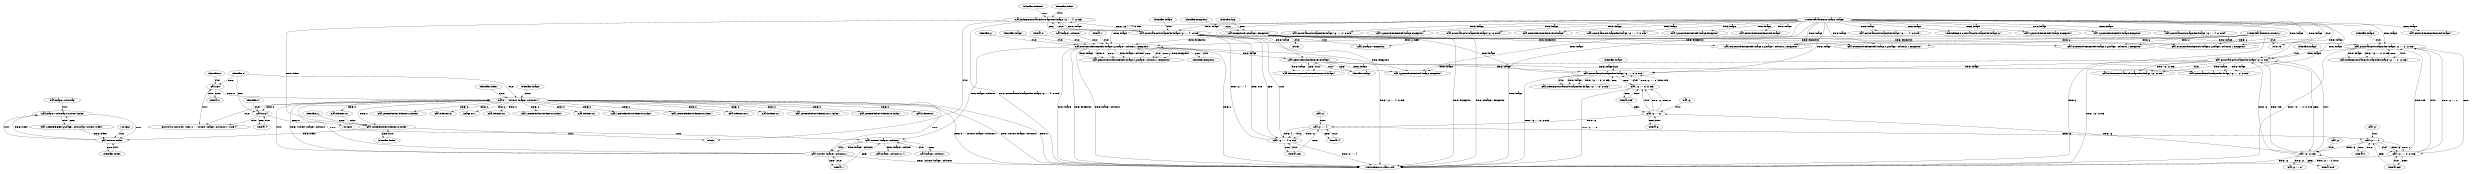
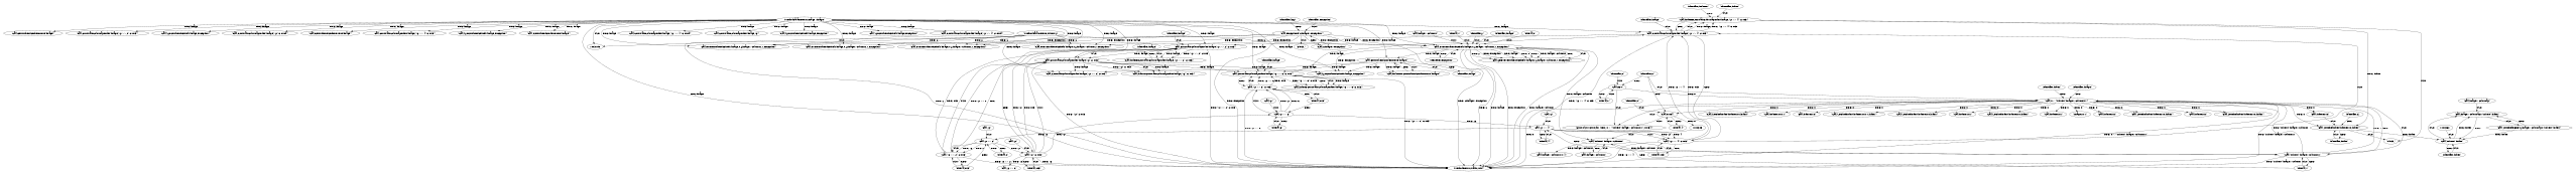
  digraph {
    n1 [label="(Call,image->colormap+(ssize_t) index)"]
    n2 [label="(Call,(ssize_t) index)"]
    n3 [label="(Call,SetPixelRGBO(q,image->colormap+(ssize_t) index))"]
    n4 [label="(Identifier,index)"]
    n5 [label="(Call,SetPixelIndex(indexes+x,index))"]
    n6 [label="(Identifier,index)"]
    n7 [label="(Block,)"]
    n8 [label="(Call,x < ((ssize_t) image->columns-1))"]
    n9 [label="(Call,x+=4)"]
    n10 [label="(Call,(ssize_t) image->columns-1)"]
    n11 [label="(Call,SetPixelIndex(indexes+x,index))"]
    n12 [label="(ControlStructure,for (x=0; x < ((ssize_t) image->columns-1); x+=4))"]
    n13 [label="(Call,indexes+x)"]
    n14 [label="(Image,x+1)"]
    n15 [label="(Call,indexes+x)"]
    n16 [label="(Call,SetPixelIndex(indexes+x,index))"]
    n17 [label="(Call,indexes+x)"]
    n18 [label="(Call,SetPixelIndex(indexes+x,index))"]
    n19 [label="(MethodReturn,static void)"]
    n20 [label="(Call,SetPixelIndex(indexes+x,index))"]
    n21 [label="(Call,indexes+x)"]
    n22 [label="(Call,indexes+x+1)"]
    n23 [label="(Call,indexes+x)"]
    n24 [label="(Call,SetPixelIndex(indexes+x+1,index))"]
    n25 [label="(Call,SetPixelIndex(indexes+x,index))"]
    n26 [label="(Call,indexes+x)"]
    n27 [label="(Literal,4)"]
    1000303
    n29 [label="(Literal,1)"]
    n30 [label="(Call,x=0)"]
    n31 [label="(Literal,0)"]
    n32 [label="(Call,(ssize_t) image->columns)"]
    n33 [label="(Call,image->columns % 4)"]
    n34 [label="(Call,image->columns)"]
    n35 [label="(Call,QueueAuthenticPixels(image,0,y,image->columns,1,exception))"]
    n36 [label="(Call,GetAuthenticIndexQueue(image))"]
    n37 [label="(Call,q=QueueAuthenticPixels(image,0,y,image->columns,1,exception))"]
    n38 [label="(Call,SyncAuthenticPixels(image,exception))"]
    n39 [label="(Identifier,exception)"]
    n40 [label="(Call,ConstrainColormapIndex(image,(*p >> 6) & 0x3))"]
    n41 [label="(Call,ConstrainColormapIndex(image,(*p >> 6) & 0x3))"]
    n42 [label="(Identifier,image)"]
    n43 [label="(Call,indexes=GetAuthenticIndexQueue(image))"]
    n44 [label="(MethodParameterIn,Image *image)"]
    n45 [label="(Call,ConstrainColormapIndex(image,(*p >> 4) & 0x3))"]
    n46 [label="(Call,ConstrainColormapIndex(image,(*p) & 0x3))"]
    n47 [label="(Call,ConstrainColormapIndex(image,(*p >> 2) & 0x3))"]
    n48 [label="(Call,GetAuthenticIndexQueue(image))"]
    n49 [label="(Call,ConstrainColormapIndex(image,(*p >> 2) & 0x3))"]
    n50 [label="(Call,SyncAuthenticPixels(image,exception))"]
    n51 [label="(Call,ConstrainColormapIndex(image,(*p) & 0x0f))"]
    n52 [label="(Call,GetAuthenticIndexQueue(image))"]
    n53 [label="(Call,ConstrainColormapIndex(image,(*p >> 4) & 0x3))"]
    n54 [label="(Call,SyncAuthenticPixels(image,exception))"]
    n55 [label="(Call,GetAuthenticIndexQueue(image))"]
    n56 [label="(Call,QueueAuthenticPixels(image,0,y,image->columns,1,exception))"]
    n57 [label="(Call,QueueAuthenticPixels(image,0,y,image->columns,1,exception))"]
    n58 [label="(Call,QueueAuthenticPixels(image,0,y,image->columns,1,exception))"]
    n59 [label="(Call,ConstrainColormapIndex(image,(*p >> 4) & 0x0f))"]
-   n60 [label="(SetPixelRGBO,ConstrainColormapIndex(image,*p))"]
+   n60 [label="(Call,ConstrainColormapIndex(image,*p))"]
    n61 [label="(Call,SyncAuthenticPixels(image,exception))"]
    n62 [label="(Call,QueueAuthenticPixels(image,0,y,image->columns,1,exception))"]
    n63 [label="(Call,SyncAuthenticPixels(image,exception))"]
    n64 [label="(Call,ConstrainColormapIndex(image,(*p >> 4) & 0x0f))"]
    n65 [label=1003105]
    n66 [label="(Call,index=ConstrainColormapIndex(image,(*p >> 4) & 0x3))"]
    n67 [label="(Call,(*p >> 4) & 0x3)"]
    n68 [label="(Call,(*p >> 6) & 0x3)"]
    n69 [label="(Call,index=ConstrainColormapIndex(image,(*p >> 6) & 0x3))"]
    n70 [label="(Call,(*p) & 0x3)"]
    n71 [label="(Call,index=ConstrainColormapIndex(image,(*p) & 0x3))"]
    n72 [label="(Call,(*p >> 2) & 0x3)"]
    n73 [label="(Call,index=ConstrainColormapIndex(image,(*p >> 2) & 0x3))"]
    n74 [label="(MethodParameterIn,ssize_t y)"]
    n75 [label="(Call,exception=(&image->exception))"]
    n76 [label="(Block,)"]
    n77 [label="(Call,&image->exception)"]
    n78 [label="(Literal,0x3)"]
    n79 [label="(Literal,0x3)"]
    n80 [label="(Call,*p >> 6)"]
    n81 [label="(Literal,0x3)"]
    n82 [label="(Call,*p >> 6)"]
    n83 [label="(Literal,0x3)"]
    n84 [label="(Call,*p >> 2)"]
    n85 [label="(Literal,2)"]
    n86 [label="(Call,*p >> 4)"]
    n87 [label="(Literal,4)"]
    n88 [label="(Literal,6)"]
    n89 [label="(Identifier,image)"]
    n90 [label="(Call,*p)"]
    n91 [label="(Identifier,image)"]
    n92 [label="(Identifier,q)"]
    n93 [label="(Identifier,image)"]
    n94 [label="(Identifier,indexes)"]
    n95 [label="(Identifier,bpp)"]
    n96 [label="(Identifier,x)"]
    n97 [label="(Identifier,image)"]
    n98 [label="(Identifier,image)"]
    n99 [label="(Call,*p)"]
    n100 [label="(Identifier,image)"]
    n101 [label="(Call,*p)"]
    n102 [label="(Identifier,index)"]
    n103 [label="(Literal,0)"]
    n104 [label="(Call,image->colormap)"]
    n105 [label="(Identifier,exception)"]
    n106 [label="(Identifier,x)"]
    n107 [label="(Call,image->columns)"]
    n108 [label="(Literal,1)"]
    n109 [label="(Identifier,x)"]
    n110 [label="(Identifier,y)"]
    n111 [label="(Call,*p)"]
    n112 [label="(Identifier,index)"]
    1000360
    n1 -> n2 [label="CFG: "]
    n1 -> n3 [label="AST: "]
    n2 -> n1 [label="AST: "]
    n2 -> n1 [label="DDG: index"]
    n2 -> n4 [label="CFG: "]
    n3 -> n1 [label="CFG: "]
    n3 -> n2 [label="DDG: index"]
    n4 -> n2 [label="AST: "]
    n5 -> n2 [label="DDG: index"]
    n5 -> n6 [label="CFG: "]
    n5 -> n7 [label="AST: "]
    n6 -> n5 [label="AST: "]
    n8 -> n5 [label="DDG: x"]
    n8 -> n9 [label="DDG: x"]
    n8 -> n10 [label="CFG: "]
    n8 -> n11 [label="DDG: x"]
    n8 -> n12 [label="AST: "]
    n8 -> n13 [label="DDG: x"]
    n8 -> n14 [label="DDG: x"]
    n8 -> n15 [label="DDG: x"]
    n8 -> n16 [label="DDG: x"]
    n8 -> n17 [label="DDG: x"]
    n8 -> n18 [label="DDG: x"]
    n8 -> n19 [label="DDG: x < ((ssize_t) image->columns-1)"]
    n8 -> n19 [label="DDG: (ssize_t) image->columns-1"]
    n8 -> n19 [label="DDG: x"]
    n8 -> n20 [label="DDG: x"]
    n8 -> n21 [label="DDG: x"]
    n8 -> n22 [label="DDG: x"]
    n8 -> n23 [label="DDG: x"]
    n8 -> n24 [label="DDG: x"]
    n8 -> n25 [label="DDG: x"]
    n8 -> n26 [label="DDG: x"]
    n9 -> n12 [label="AST: "]
    n9 -> n27 [label="CFG: "]
    n9 -> 1000303 [label="DDG: x"]
    n10 -> n8 [label="AST: "]
    n10 -> n8 [label="DDG: (ssize_t) image->columns"]
    n10 -> n8 [label="DDG: 1"]
    n10 -> n19 [label="DDG: (ssize_t) image->columns"]
    n10 -> n29 [label="CFG: "]
    n21 -> n5 [label="AST: "]
    n27 -> n9 [label="AST: "]
    1000303 -> n32 [label="AST: "]
    n29 -> n10 [label="AST: "]
    n29 -> n32 [label="CFG: "]
    n30 -> n8 [label="DDG: x"]
    n30 -> n12 [label="AST: "]
    n30 -> n31 [label="CFG: "]
    n31 -> n30 [label="AST: "]
    n32 -> n10 [label="AST: "]
    n32 -> n10 [label="DDG: image->columns"]
    n32 -> n33 [label="DDG: image->columns"]
    n32 -> n34 [label="CFG: "]
    n34 -> n32 [label="AST: "]
    n35 -> n19 [label="DDG: y"]
    n35 -> n19 [label="DDG: image"]
    n35 -> n19 [label="DDG: exception"]
    n35 -> n19 [label="DDG: image->columns"]
    n35 -> n32 [label="DDG: image->columns"]
    n35 -> n36 [label="DDG: image"]
    n35 -> n37 [label="AST: "]
    n35 -> n37 [label="DDG: y"]
    n35 -> n37 [label="DDG: exception"]
    n35 -> n37 [label="DDG: image"]
    n35 -> n37 [label="DDG: 0"]
    n35 -> n37 [label="DDG: 1"]
    n35 -> n37 [label="DDG: image->columns"]
    n35 -> n38 [label="DDG: exception"]
    n35 -> n39 [label="CFG: "]
    n36 -> n38 [label="DDG: image"]
    n36 -> n40 [label="DDG: image"]
    n36 -> n41 [label="DDG: image"]
    n36 -> n42 [label="CFG: "]
    n36 -> n43 [label="AST: "]
    n36 -> n43 [label="DDG: image"]
    n37 -> n35 [label="CFG: "]
    n39 -> n35 [label="AST: "]
    n40 -> n19 [label="DDG: (*p >> 6) & 0x3"]
    n40 -> n45 [label="DDG: image"]
    n40 -> n68 [label="CFG: "]
    n40 -> n69 [label="AST: "]
    n40 -> n69 [label="DDG: image"]
    n40 -> n69 [label="DDG: (*p >> 6) & 0x3"]
    n42 -> n36 [label="AST: "]
    n43 -> n36 [label="CFG: "]
    n44 -> n19 [label="DDG: image"]
    n44 -> n35 [label="DDG: image"]
    n44 -> n36 [label="DDG: image"]
    n44 -> n38 [label="DDG: image"]
    n44 -> n40 [label="DDG: image"]
    n44 -> n41 [label="DDG: image"]
    n44 -> n45 [label="DDG: image"]
    n44 -> n46 [label="DDG: image"]
    n44 -> n47 [label="DDG: image"]
    n44 -> n48 [label="DDG: image"]
    n44 -> n49 [label="DDG: image"]
    n44 -> n50 [label="DDG: image"]
    n44 -> n51 [label="DDG: image"]
    n44 -> n52 [label="DDG: image"]
    n44 -> n53 [label="DDG: image"]
    n44 -> n54 [label="DDG: image"]
    n44 -> n55 [label="DDG: image"]
    n44 -> n56 [label="DDG: image"]
    n44 -> n57 [label="DDG: image"]
    n44 -> n58 [label="DDG: image"]
    n44 -> n59 [label="DDG: image"]
    n44 -> n60 [label="DDG: image"]
    n44 -> n61 [label="DDG: image"]
    n44 -> n62 [label="DDG: image"]
    n44 -> n63 [label="DDG: image"]
    n44 -> n64 [label="DDG: image"]
    n44 -> n65 [label="AST: "]
    n45 -> n19 [label="DDG: (*p >> 4) & 0x3"]
    n45 -> n47 [label="DDG: image"]
    n45 -> n66 [label="AST: "]
    n45 -> n66 [label="DDG: image"]
    n45 -> n66 [label="DDG: (*p >> 4) & 0x3"]
    n45 -> n67 [label="CFG: "]
    n46 -> n19 [label="DDG: (*p) & 0x3"]
    n46 -> n38 [label="DDG: image"]
    n46 -> n40 [label="DDG: image"]
    n46 -> n41 [label="DDG: image"]
    n46 -> n70 [label="CFG: "]
    n46 -> n71 [label="AST: "]
    n46 -> n71 [label="DDG: image"]
    n46 -> n71 [label="DDG: (*p) & 0x3"]
    n47 -> n19 [label="DDG: (*p >> 2) & 0x3"]
    n47 -> n46 [label="DDG: image"]
    n47 -> n72 [label="CFG: "]
    n47 -> n73 [label="AST: "]
    n47 -> n73 [label="DDG: image"]
    n47 -> n73 [label="DDG: (*p >> 2) & 0x3"]
    n66 -> n5 [label="DDG: index"]
    n66 -> n7 [label="AST: "]
-   n66 -> n19 [label="DDG: ConstrainColormapIndex(image,(*p >> 4) & 0x3)"]
    n66 -> n45 [label="CFG: "]
    n67 -> n19 [label="DDG: *p >> 4"]
    n67 -> n45 [label="AST: "]
    n67 -> n45 [label="DDG: *p >> 4"]
    n67 -> n45 [label="DDG: 0x3"]
    n67 -> n78 [label="CFG: "]
    n68 -> n19 [label="DDG: *p >> 6"]
    n68 -> n40 [label="AST: "]
    n68 -> n40 [label="DDG: *p >> 6"]
    n68 -> n40 [label="DDG: 0x3"]
    n68 -> n79 [label="CFG: "]
    n69 -> n40 [label="CFG: "]
    n70 -> n19 [label="DDG: *p"]
    n70 -> n46 [label="AST: "]
    n70 -> n46 [label="DDG: *p"]
    n70 -> n46 [label="DDG: 0x3"]
    n70 -> n80 [label="DDG: *p"]
    n70 -> n81 [label="CFG: "]
    n70 -> n82 [label="DDG: *p"]
    n72 -> n19 [label="DDG: *p >> 2"]
    n72 -> n47 [label="AST: "]
    n72 -> n47 [label="DDG: *p >> 2"]
    n72 -> n47 [label="DDG: 0x3"]
    n72 -> n83 [label="CFG: "]
    n73 -> n47 [label="CFG: "]
    n74 -> n19 [label="DDG: y"]
    n74 -> n35 [label="DDG: y"]
    n74 -> n56 [label="DDG: y"]
    n74 -> n57 [label="DDG: y"]
    n74 -> n58 [label="DDG: y"]
    n74 -> n62 [label="DDG: y"]
    n74 -> n65 [label="AST: "]
    n75 -> n19 [label="DDG: exception"]
    n75 -> n19 [label="DDG: &image->exception"]
    n75 -> n35 [label="DDG: exception"]
    n75 -> n56 [label="DDG: exception"]
    n75 -> n57 [label="DDG: exception"]
    n75 -> n58 [label="DDG: exception"]
    n75 -> n62 [label="DDG: exception"]
    n75 -> n76 [label="AST: "]
    n75 -> n77 [label="CFG: "]
-   n77 -> n75 [label="AST: "]
+   n77 -> n75 [label="DDG: exception"]
    n78 -> n67 [label="AST: "]
    n78 -> n86 [label="CFG: "]
    n79 -> n68 [label="AST: "]
    n79 -> n80 [label="CFG: "]
    n80 -> n68 [label="AST: "]
    n80 -> n68 [label="DDG: *p"]
    n80 -> n68 [label="DDG: 6"]
    n80 -> n86 [label="DDG: *p"]
    n80 -> n88 [label="CFG: "]
    n81 -> n70 [label="AST: "]
    n83 -> n72 [label="AST: "]
    n83 -> n84 [label="CFG: "]
    n84 -> n70 [label="DDG: *p"]
    n84 -> n72 [label="AST: "]
    n84 -> n72 [label="DDG: *p"]
    n84 -> n72 [label="DDG: 2"]
    n84 -> n85 [label="CFG: "]
    n85 -> n84 [label="DDG: "]
    n86 -> n67 [label="AST: "]
    n86 -> n67 [label="DDG: *p"]
    n86 -> n67 [label="DDG: 4"]
    n86 -> n84 [label="DDG: *p"]
    n86 -> n87 [label="CFG: "]
    n87 -> n86 [label="AST: "]
    n88 -> n80 [label="AST: "]
    n89 -> n40 [label="AST: "]
    n90 -> n70 [label="AST: "]
    n91 -> n8 [label="CFG: "]
    n92 -> n5 [label="CFG: "]
    n93 -> n35 [label="AST: "]
    n94 -> n66 [label="CFG: "]
    n95 -> n75 [label="CFG: "]
    n96 -> n8 [label="AST: "]
    n96 -> n9 [label="CFG: "]
    n96 -> n30 [label="CFG: "]
    n97 -> n47 [label="AST: "]
    n98 -> n45 [label="AST: "]
    n99 -> n84 [label="AST: "]
    n100 -> n46 [label="AST: "]
    n101 -> n86 [label="AST: "]
    n102 -> n66 [label="AST: "]
    n103 -> n35 [label="AST: "]
    n104 -> n1 [label="AST: "]
    n105 -> n75 [label="AST: "]
    n106 -> n30 [label="AST: "]
    n107 -> n35 [label="AST: "]
    n108 -> n35 [label="AST: "]
    n109 -> n9 [label="AST: "]
    n110 -> n35 [label="AST: "]
    n111 -> n80 [label="AST: "]
    n112 -> n8 [label="CFG: "]
    1000360 -> n2 [label="AST: "]
  }
